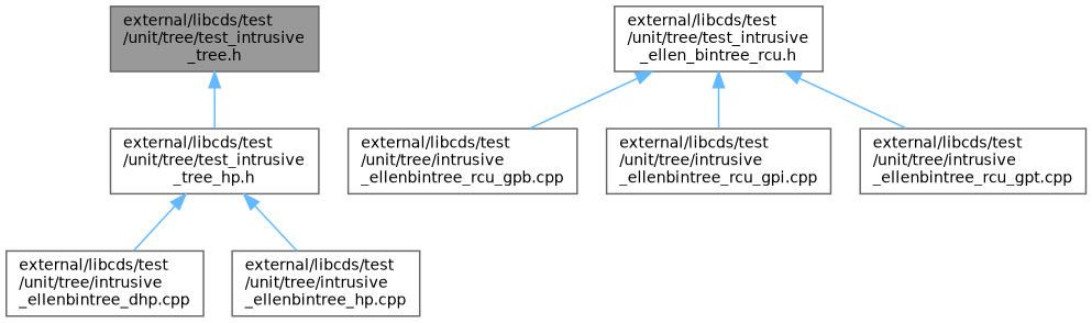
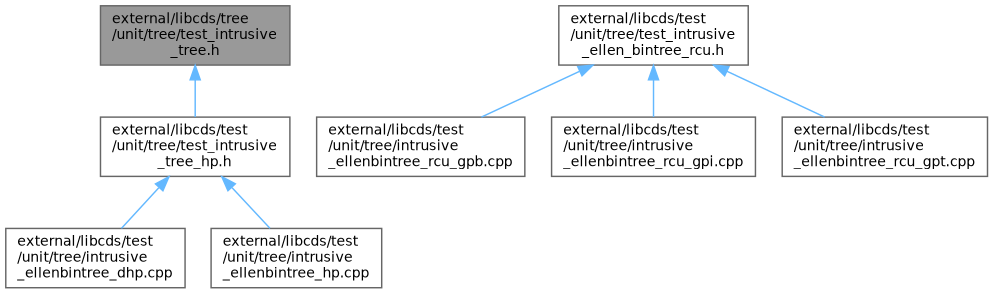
  digraph {
    node [color=grey40 fillcolor=white fontname=Helvetica fontsize=10 shape=box style=filled]
    edge [color=steelblue1 dir=back fontname=Helvetica fontsize=10 labelfontname=Helvetica labelfontsize=10 style=solid]
-   n1 [color=gray40 fillcolor=grey60 fontcolor=black height=0.2 label="external/libcds/test\l/unit/tree/test_intrusive\l_tree.h" width=0.4]
+   n1 [color=gray40 fillcolor=grey60 fontcolor=black height=0.2 label="external/libcds/tree\l/unit/tree/test_intrusive\l_tree.h" width=0.4]
    n2 [height=0.2 label="external/libcds/test\l/unit/tree/test_intrusive\l_tree_hp.h" width=0.4]
    n3 [height=0.2 label="external/libcds/test\l/unit/tree/intrusive\l_ellenbintree_dhp.cpp" width=0.4]
    n4 [height=0.2 label="external/libcds/test\l/unit/tree/intrusive\l_ellenbintree_hp.cpp" width=0.4]
    n5 [height=0.2 label="external/libcds/test\l/unit/tree/test_intrusive\l_ellen_bintree_rcu.h" width=0.4]
    n6 [height=0.2 label="external/libcds/test\l/unit/tree/intrusive\l_ellenbintree_rcu_gpb.cpp" width=0.4]
    n7 [height=0.2 label="external/libcds/test\l/unit/tree/intrusive\l_ellenbintree_rcu_gpi.cpp" width=0.4]
    n8 [height=0.2 label="external/libcds/test\l/unit/tree/intrusive\l_ellenbintree_rcu_gpt.cpp" width=0.4]
    n1 -> n2
    n2 -> n3
    n2 -> n4
    n5 -> n6
    n5 -> n7
    n5 -> n8
  }
